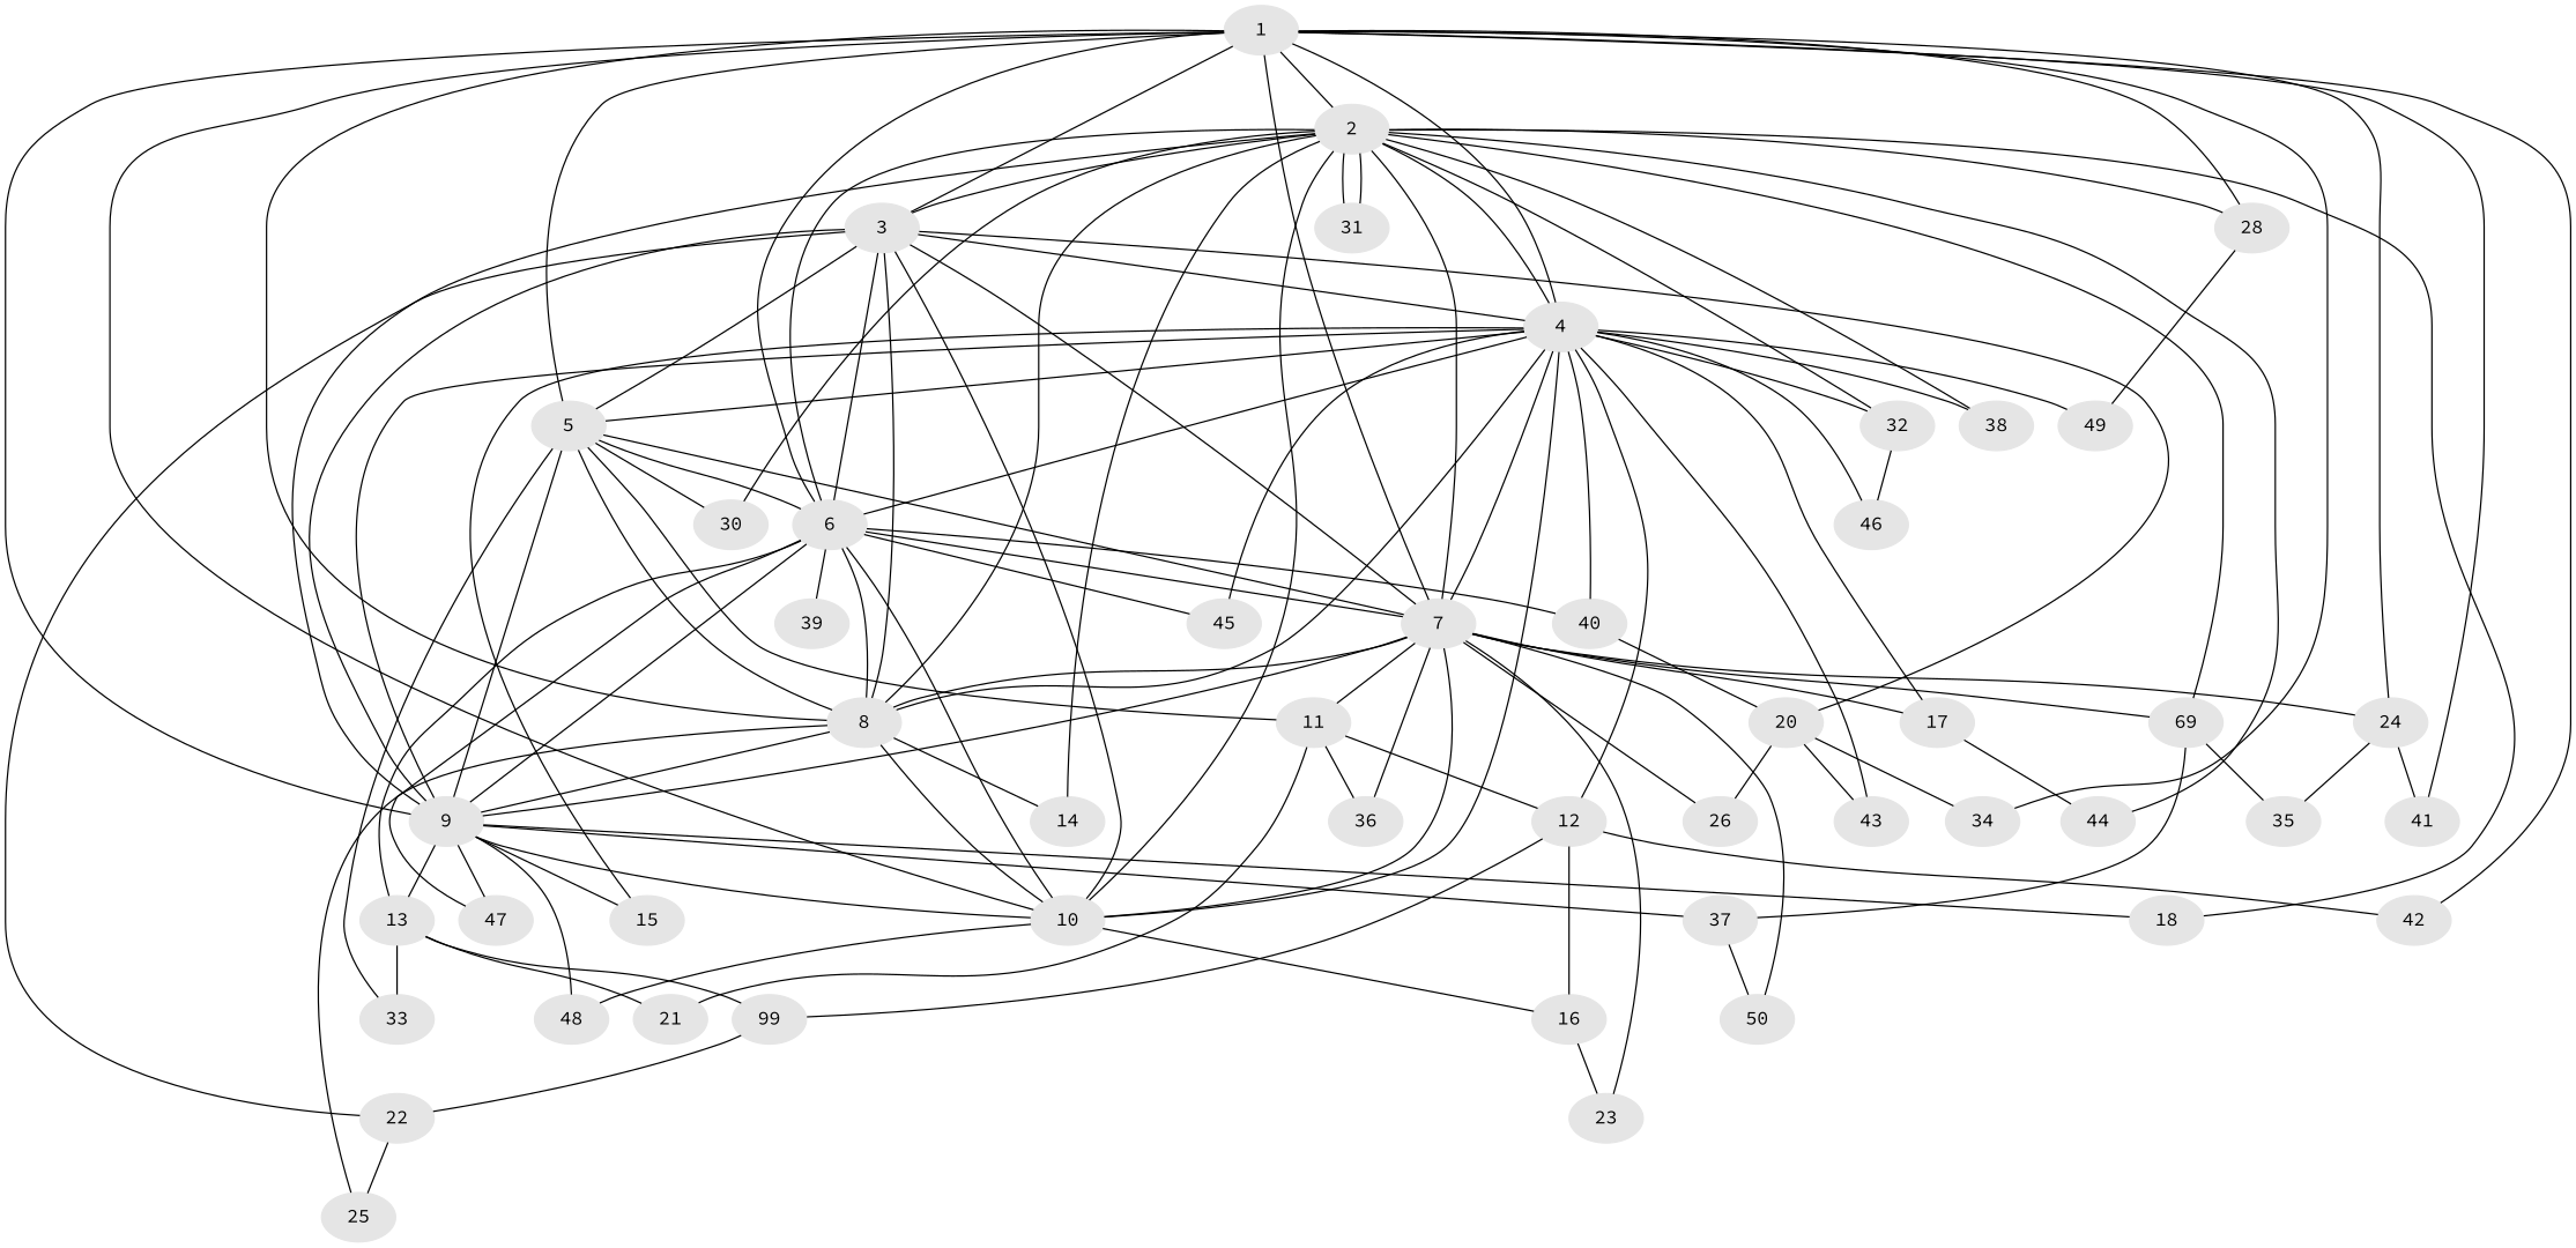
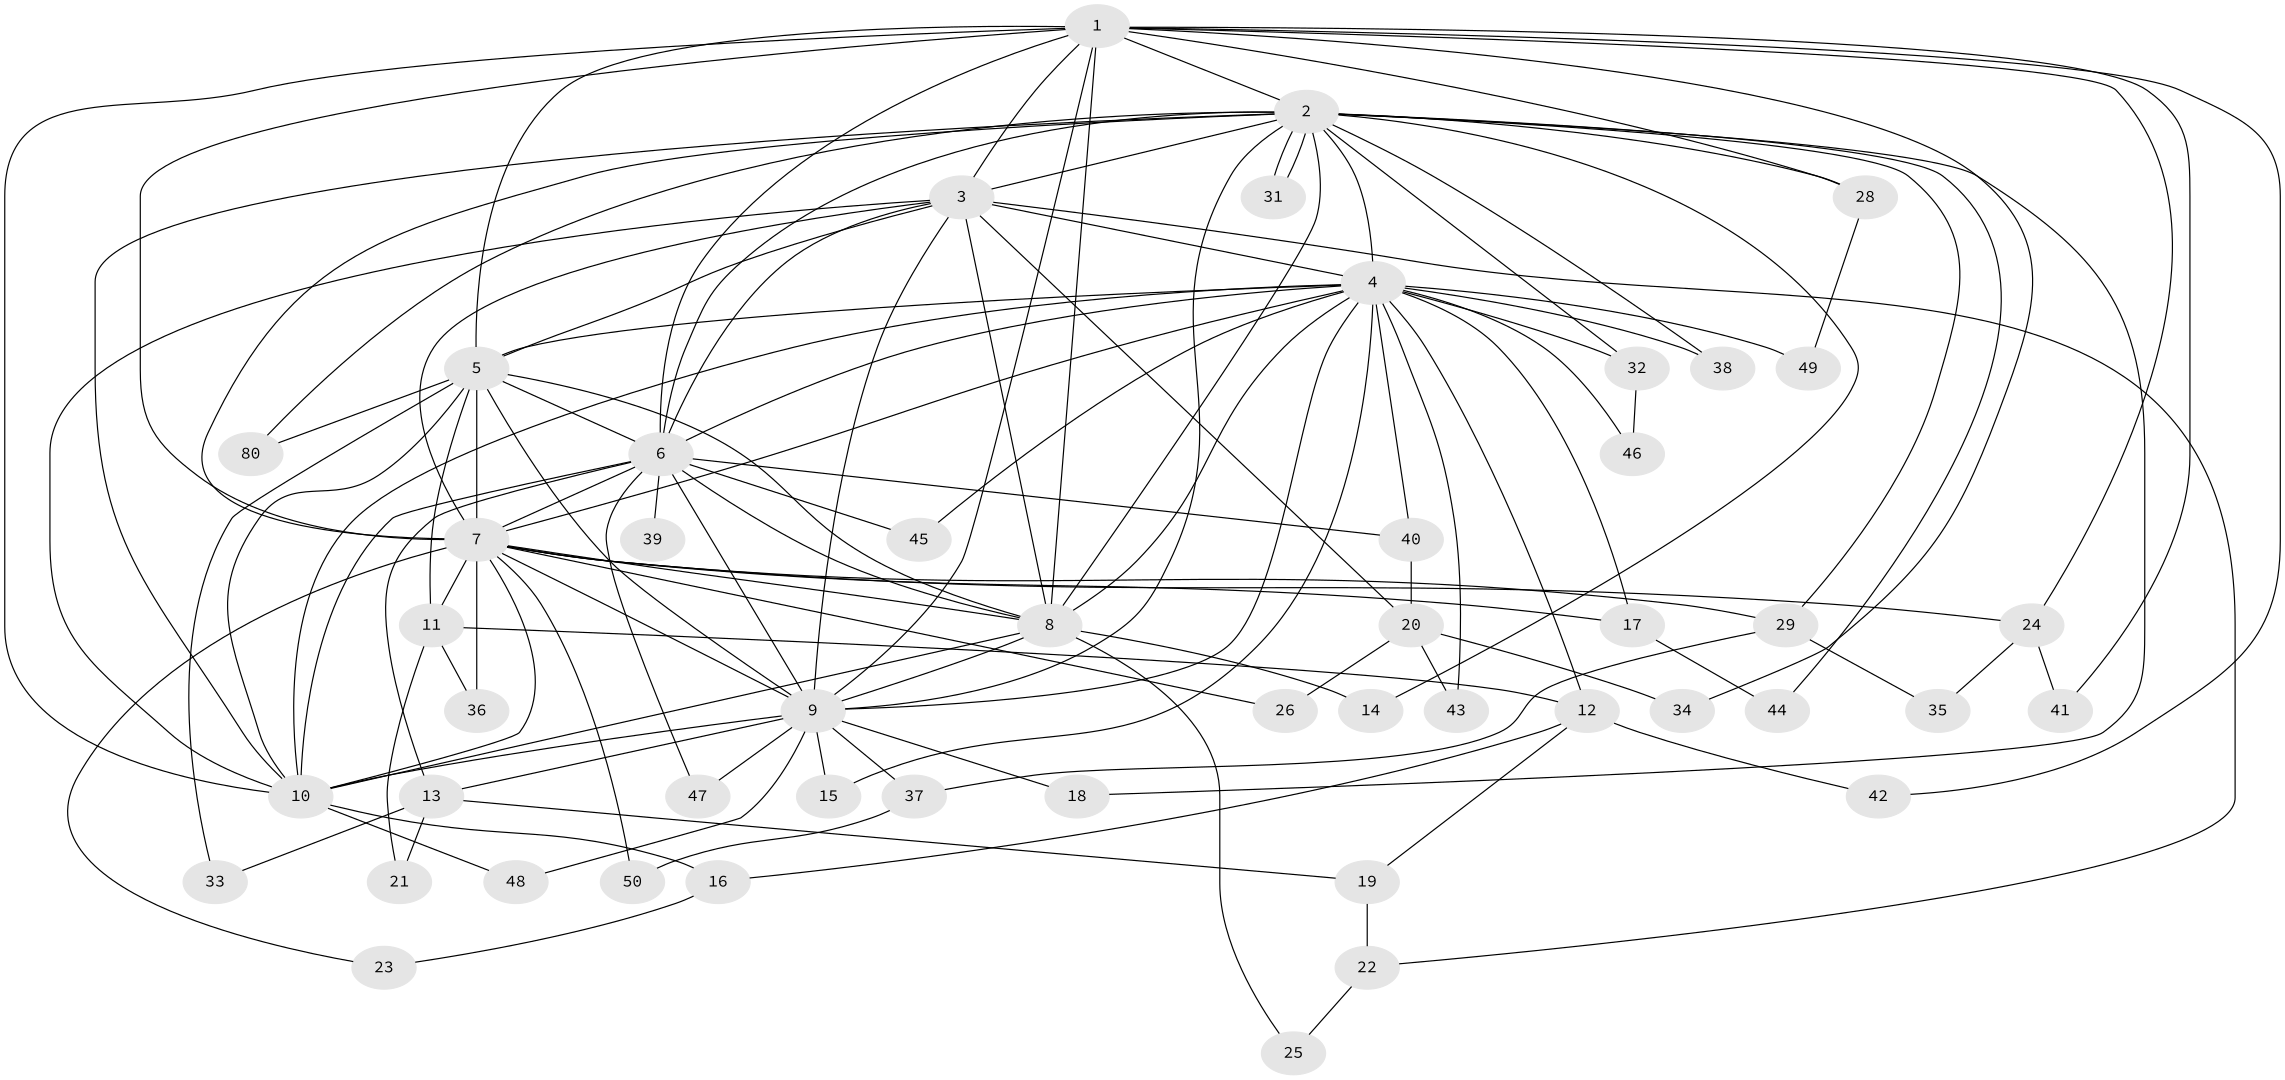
  graph {
    fontname="Source Code Pro"
    node [color=gray90 fontname="Source Code Pro" style=filled]
    edge [fontname="Source Code Pro"]
    1
    2
    3
    4
    5
    6
    7
    8
    9
    10
    24
    28
    34
    41
    42
    14
    18
-   29 [label=69]
-   30
+   29
+   30 [label=80]
    31
    32
    38
    44
    20
    22
    12
    15
    17
    40
    43
    45
    46
    49
    11
    33
    13
    39
    47
    23
    26
    36
    50
    25
    37
    48
    16
    35
-   19 [label=99]
+   19
    21
    1 -- 2
    1 -- 3
-   1 -- 4
    1 -- 5
    1 -- 6
    1 -- 7
    1 -- 8
    1 -- 9
    1 -- 10
    1 -- 24
    1 -- 28
    1 -- 34
    1 -- 41
    1 -- 42
    2 -- 3
    2 -- 4
    2 -- 6
    2 -- 7
    2 -- 8
    2 -- 9
    2 -- 10
    2 -- 28
    2 -- 14
    2 -- 18
    2 -- 29
    2 -- 30
    2 -- 31
    2 -- 31
    2 -- 32
    2 -- 38
    2 -- 44
    3 -- 4
    3 -- 5
    3 -- 6
    3 -- 7
    3 -- 8
    3 -- 9
    3 -- 10
    3 -- 20
    3 -- 22
    4 -- 5
    4 -- 6
    4 -- 7
    4 -- 8
    4 -- 9
    4 -- 10
    4 -- 32
    4 -- 38
    4 -- 12
    4 -- 15
    4 -- 17
    4 -- 40
    4 -- 43
    4 -- 45
    4 -- 46
    4 -- 49
    5 -- 6
    5 -- 7
    5 -- 8
    5 -- 9
+   5 -- 10
    5 -- 30
    5 -- 11
    5 -- 33
    6 -- 7
    6 -- 8
    6 -- 9
    6 -- 10
    6 -- 40
    6 -- 45
    6 -- 13
    6 -- 39
    6 -- 47
    7 -- 8
    7 -- 9
    7 -- 10
    7 -- 24
    7 -- 29
    7 -- 17
    7 -- 11
    7 -- 23
    7 -- 26
    7 -- 36
    7 -- 50
    8 -- 9
    8 -- 10
    8 -- 14
    8 -- 25
    9 -- 10
    9 -- 18
    9 -- 15
    9 -- 13
    9 -- 47
    9 -- 37
    9 -- 48
    10 -- 48
    10 -- 16
    24 -- 41
    24 -- 35
    28 -- 49
    29 -- 37
    29 -- 35
    32 -- 46
    20 -- 34
    20 -- 43
    20 -- 26
    22 -- 25
    12 -- 42
    12 -- 16
    12 -- 19
    17 -- 44
    40 -- 20
    11 -- 12
    11 -- 36
    11 -- 21
    13 -- 33
    13 -- 19
    13 -- 21
    37 -- 50
    16 -- 23
    19 -- 22
  }
